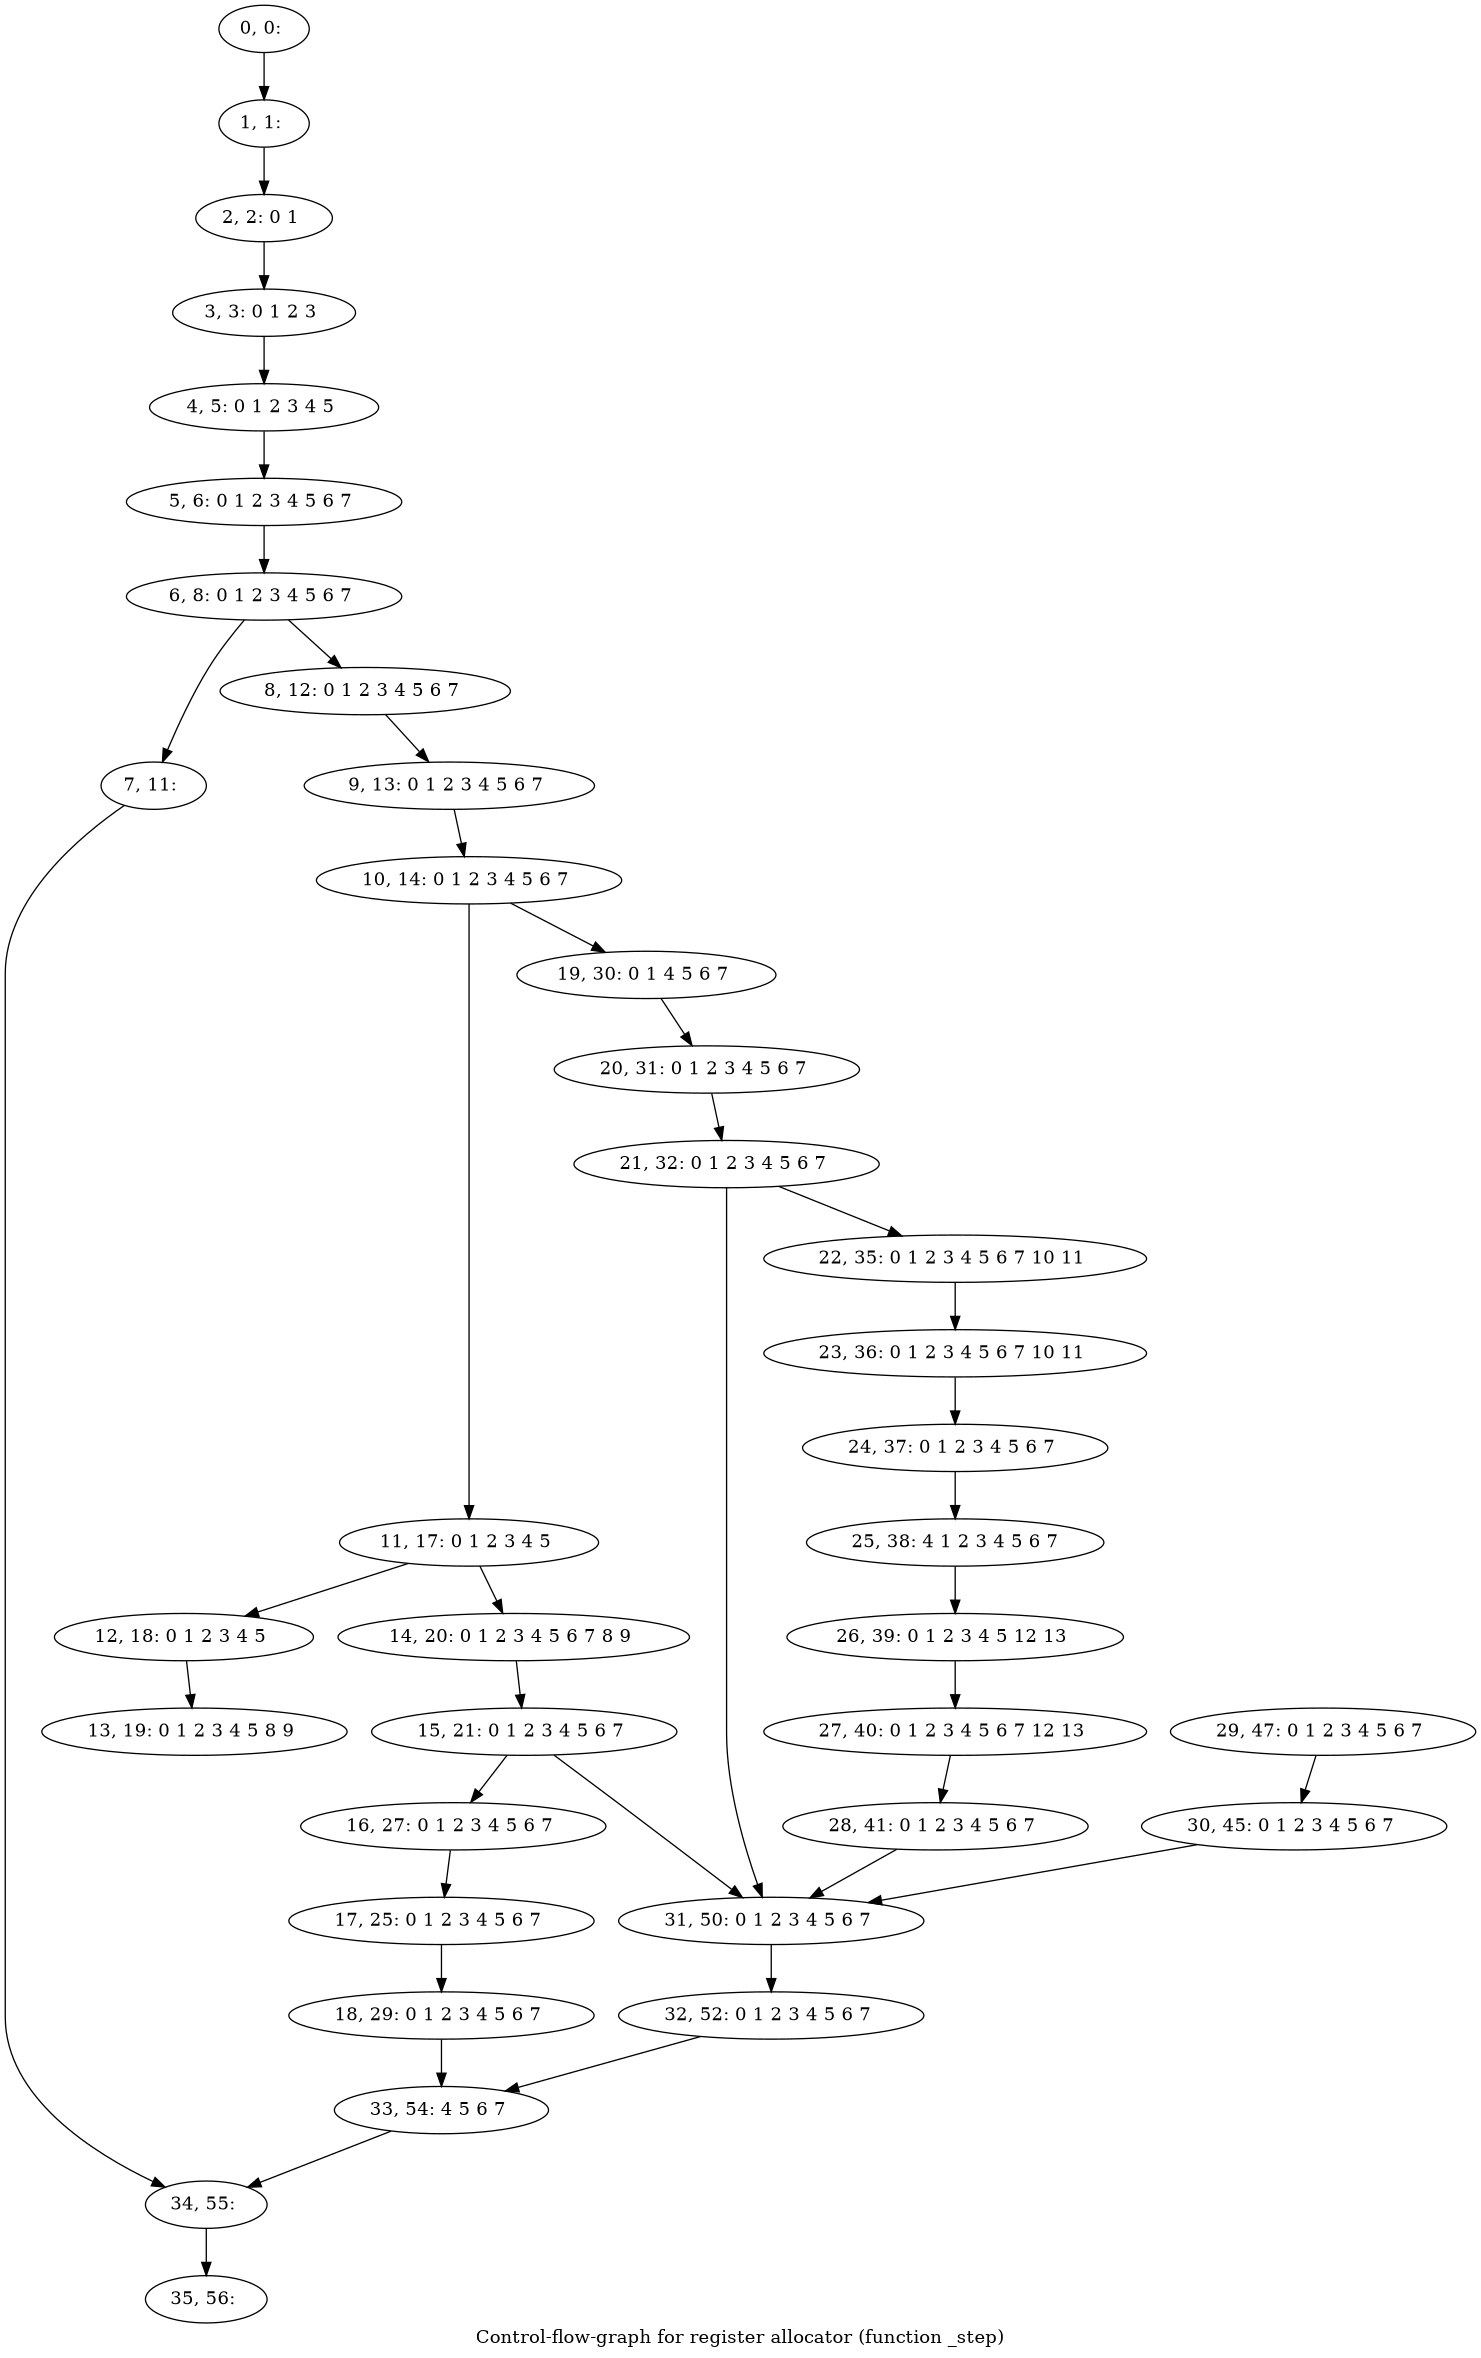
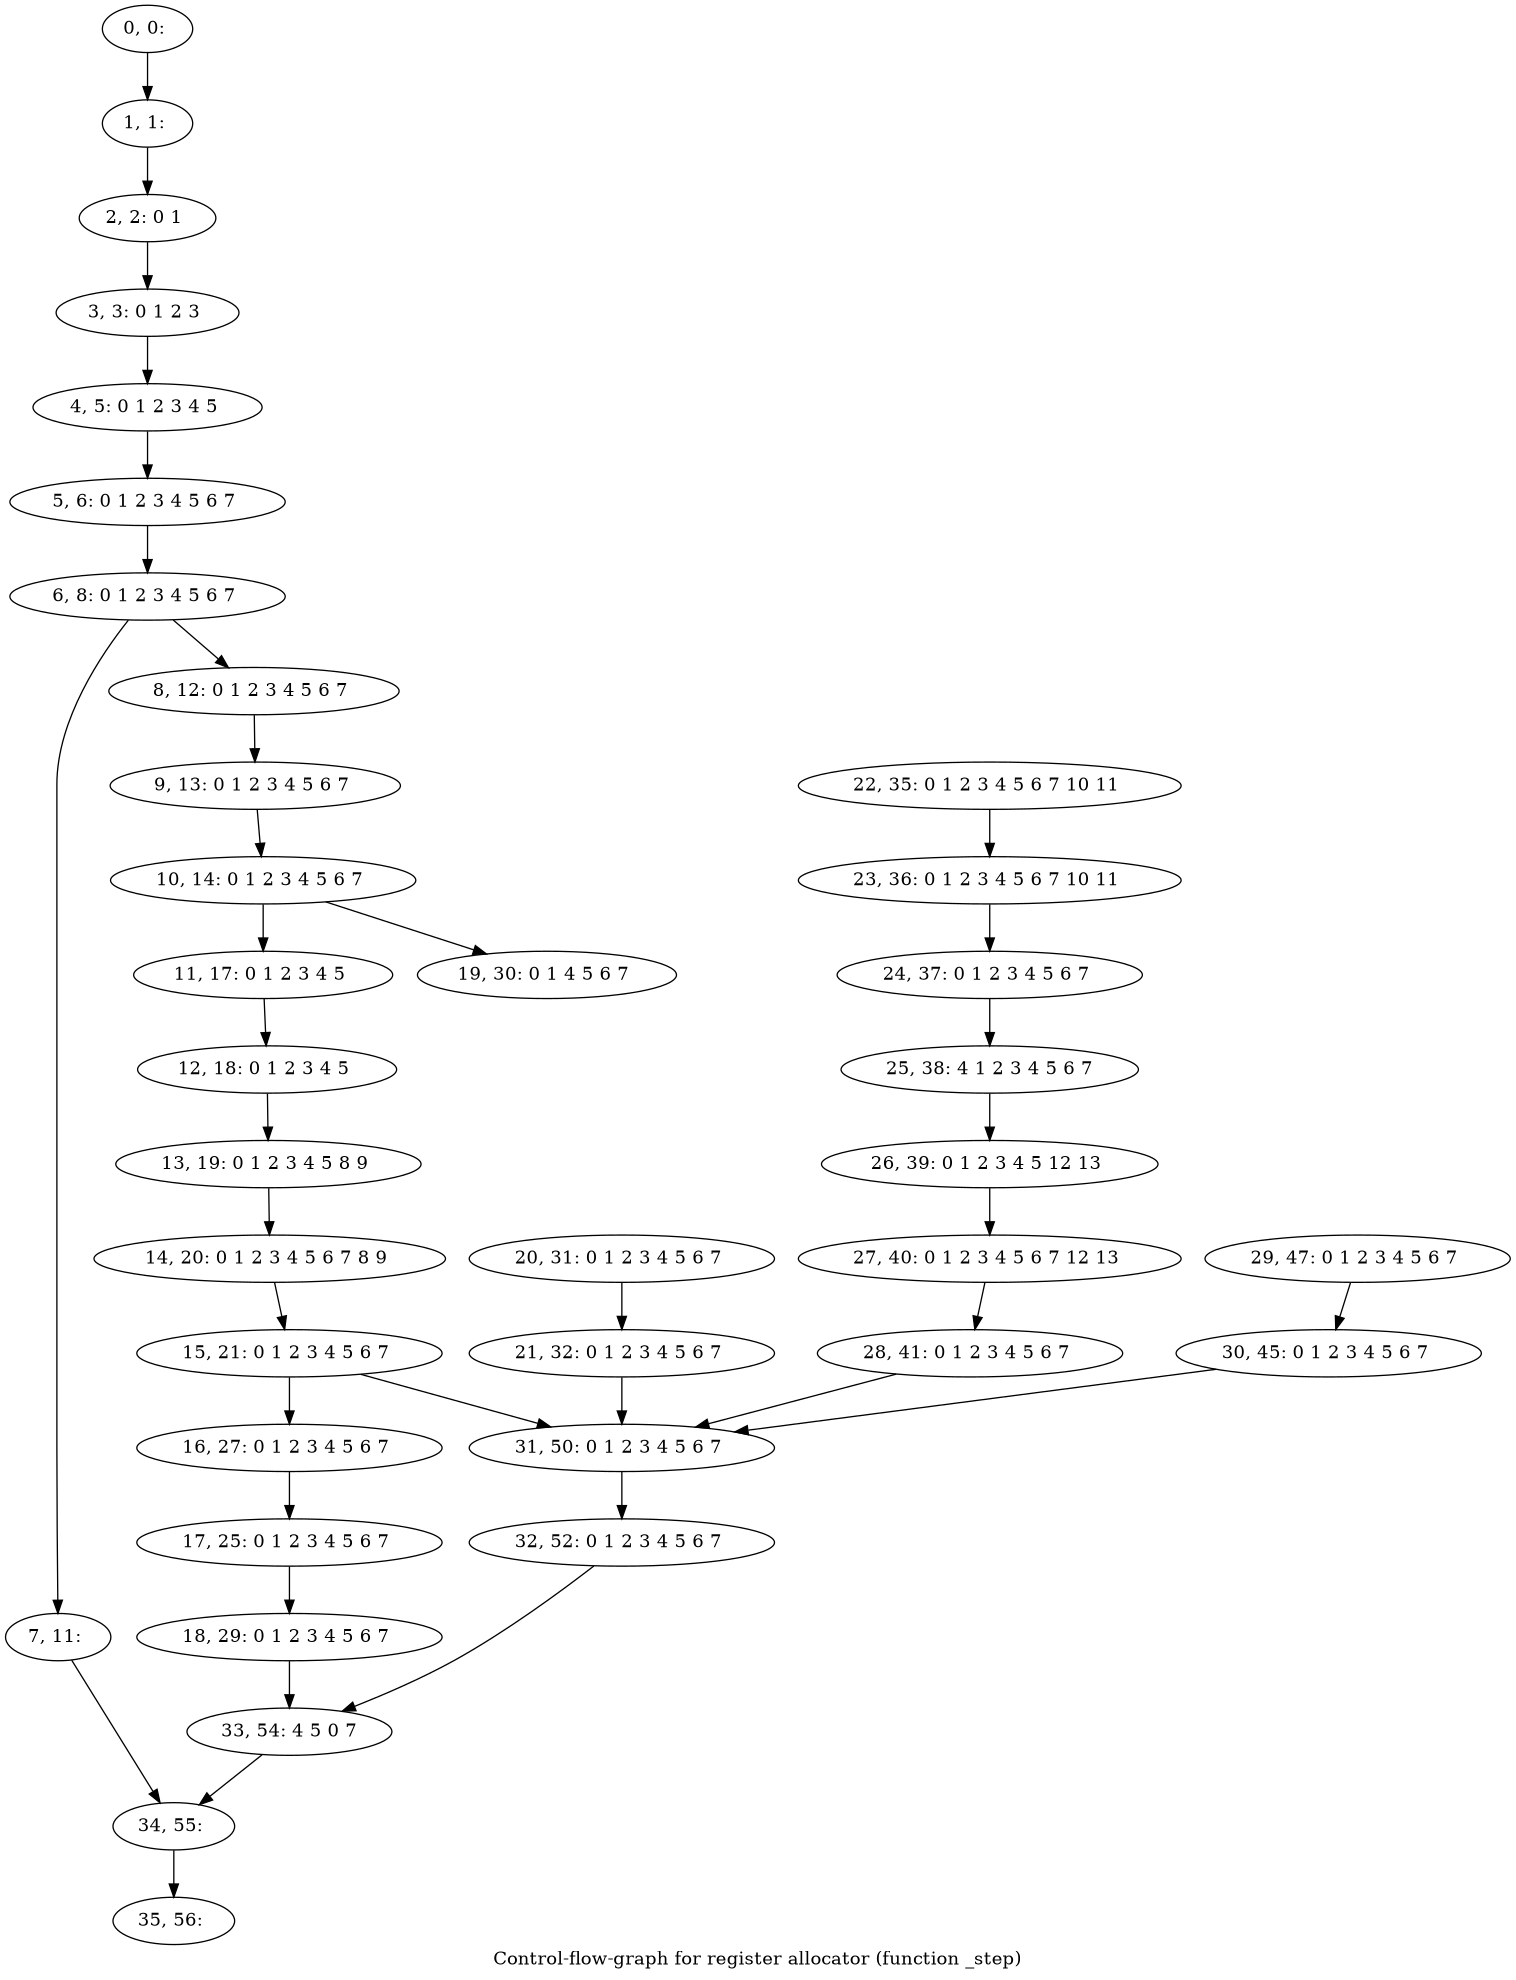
  digraph {
    label="Control-flow-graph for register allocator (function _step)"
    n1 [label="0, 0: "]
    n2 [label="1, 1: "]
    n3 [label="2, 2: 0 1 "]
    n4 [label="3, 3: 0 1 2 3 "]
    n5 [label="4, 5: 0 1 2 3 4 5 "]
    n6 [label="5, 6: 0 1 2 3 4 5 6 7 "]
    n7 [label="6, 8: 0 1 2 3 4 5 6 7 "]
    n8 [label="7, 11: "]
    n9 [label="8, 12: 0 1 2 3 4 5 6 7 "]
    n10 [label="34, 55: "]
    n11 [label="9, 13: 0 1 2 3 4 5 6 7 "]
    n12 [label="35, 56: "]
    n13 [label="10, 14: 0 1 2 3 4 5 6 7 "]
    n14 [label="11, 17: 0 1 2 3 4 5 "]
    n15 [label="19, 30: 0 1 4 5 6 7 "]
    n16 [label="12, 18: 0 1 2 3 4 5 "]
    n17 [label="20, 31: 0 1 2 3 4 5 6 7 "]
    n18 [label="13, 19: 0 1 2 3 4 5 8 9 "]
    n19 [label="14, 20: 0 1 2 3 4 5 6 7 8 9 "]
    n20 [label="15, 21: 0 1 2 3 4 5 6 7 "]
    n21 [label="16, 27: 0 1 2 3 4 5 6 7 "]
    n22 [label="31, 50: 0 1 2 3 4 5 6 7 "]
    n23 [label="17, 25: 0 1 2 3 4 5 6 7 "]
    n24 [label="32, 52: 0 1 2 3 4 5 6 7 "]
    n25 [label="18, 29: 0 1 2 3 4 5 6 7 "]
-   n26 [label="33, 54: 4 5 6 7 "]
+   n26 [label="33, 54: 4 5 0 7"]
    n27 [label="21, 32: 0 1 2 3 4 5 6 7 "]
    n28 [label="22, 35: 0 1 2 3 4 5 6 7 10 11 "]
    n29 [label="23, 36: 0 1 2 3 4 5 6 7 10 11 "]
    n30 [label="24, 37: 0 1 2 3 4 5 6 7 "]
    n31 [label="25, 38: 4 1 2 3 4 5 6 7"]
    n32 [label="26, 39: 0 1 2 3 4 5 12 13 "]
    n33 [label="27, 40: 0 1 2 3 4 5 6 7 12 13 "]
    n34 [label="28, 41: 0 1 2 3 4 5 6 7 "]
    n35 [label="29, 47: 0 1 2 3 4 5 6 7 "]
    n36 [label="30, 45: 0 1 2 3 4 5 6 7 "]
    n1 -> n2
    n2 -> n3
    n3 -> n4
    n4 -> n5
    n5 -> n6
    n6 -> n7
    n7 -> n8
    n7 -> n9
    n8 -> n10
    n9 -> n11
    n10 -> n12
    n11 -> n13
    n13 -> n14
    n13 -> n15
    n14 -> n16
-   n15 -> n17
    n16 -> n18
    n17 -> n27
-   n14 -> n19
+   n18 -> n19
    n19 -> n20
    n20 -> n21
    n20 -> n22
    n21 -> n23
    n22 -> n24
    n23 -> n25
    n24 -> n26
    n25 -> n26
    n26 -> n10
    n27 -> n22
-   n27 -> n28
    n28 -> n29
    n29 -> n30
    n30 -> n31
    n31 -> n32
    n32 -> n33
    n33 -> n34
    n34 -> n22
    n35 -> n36
    n36 -> n22
  }
